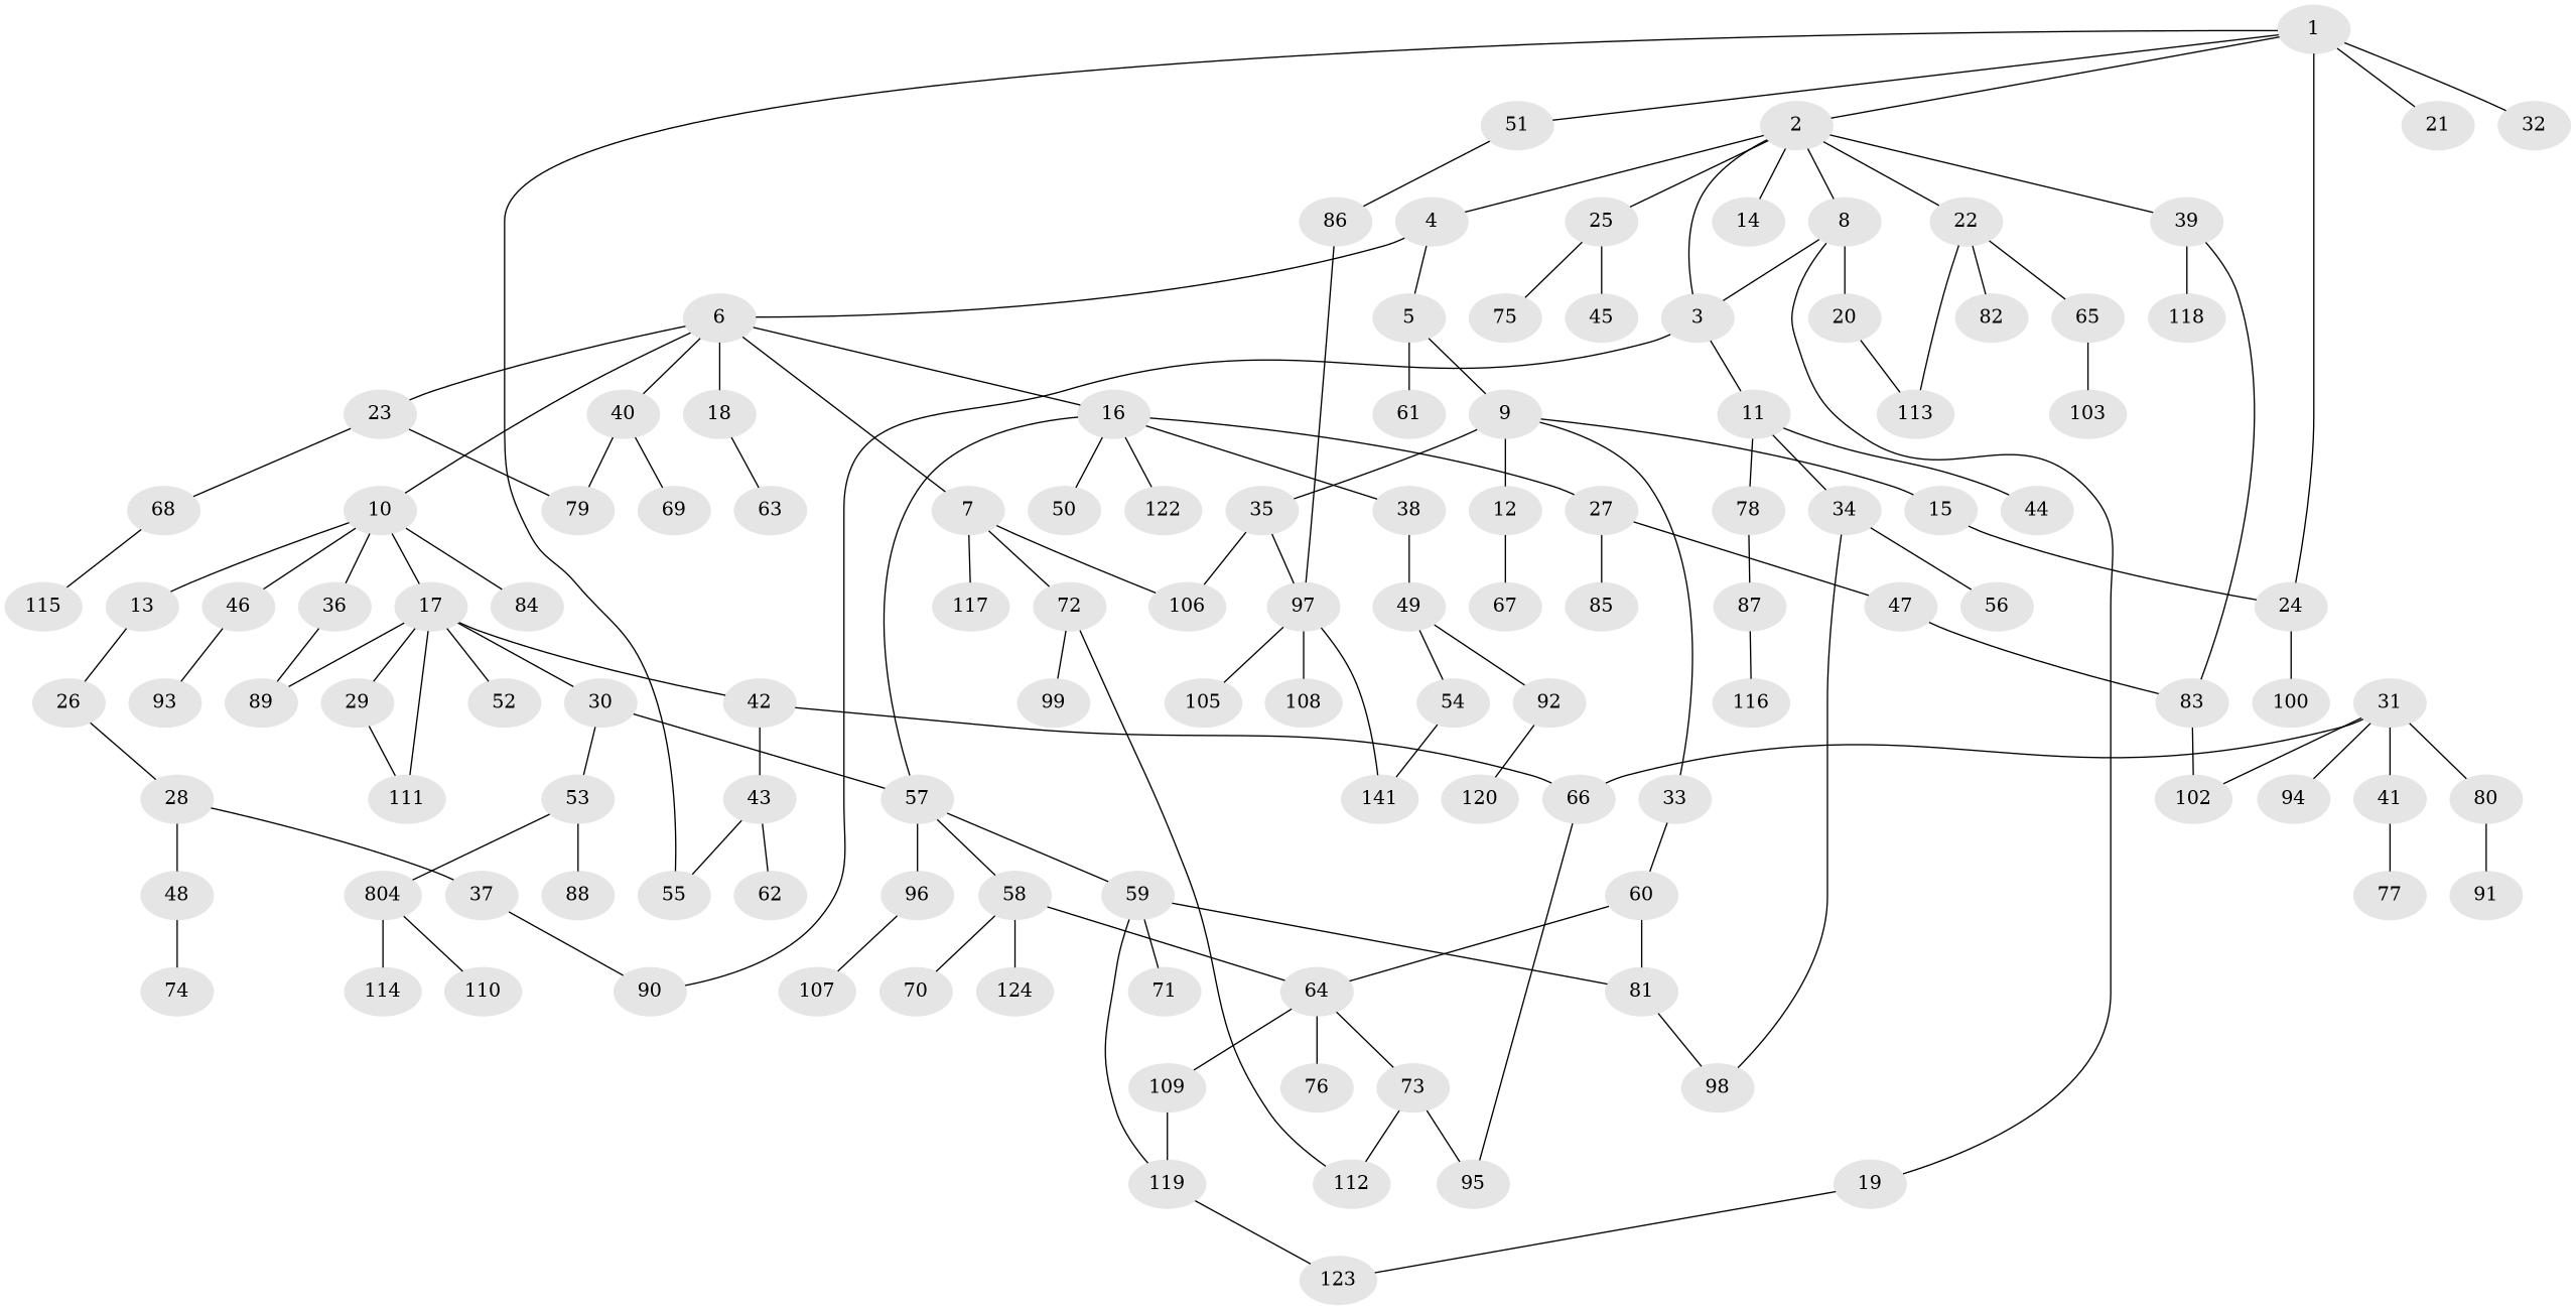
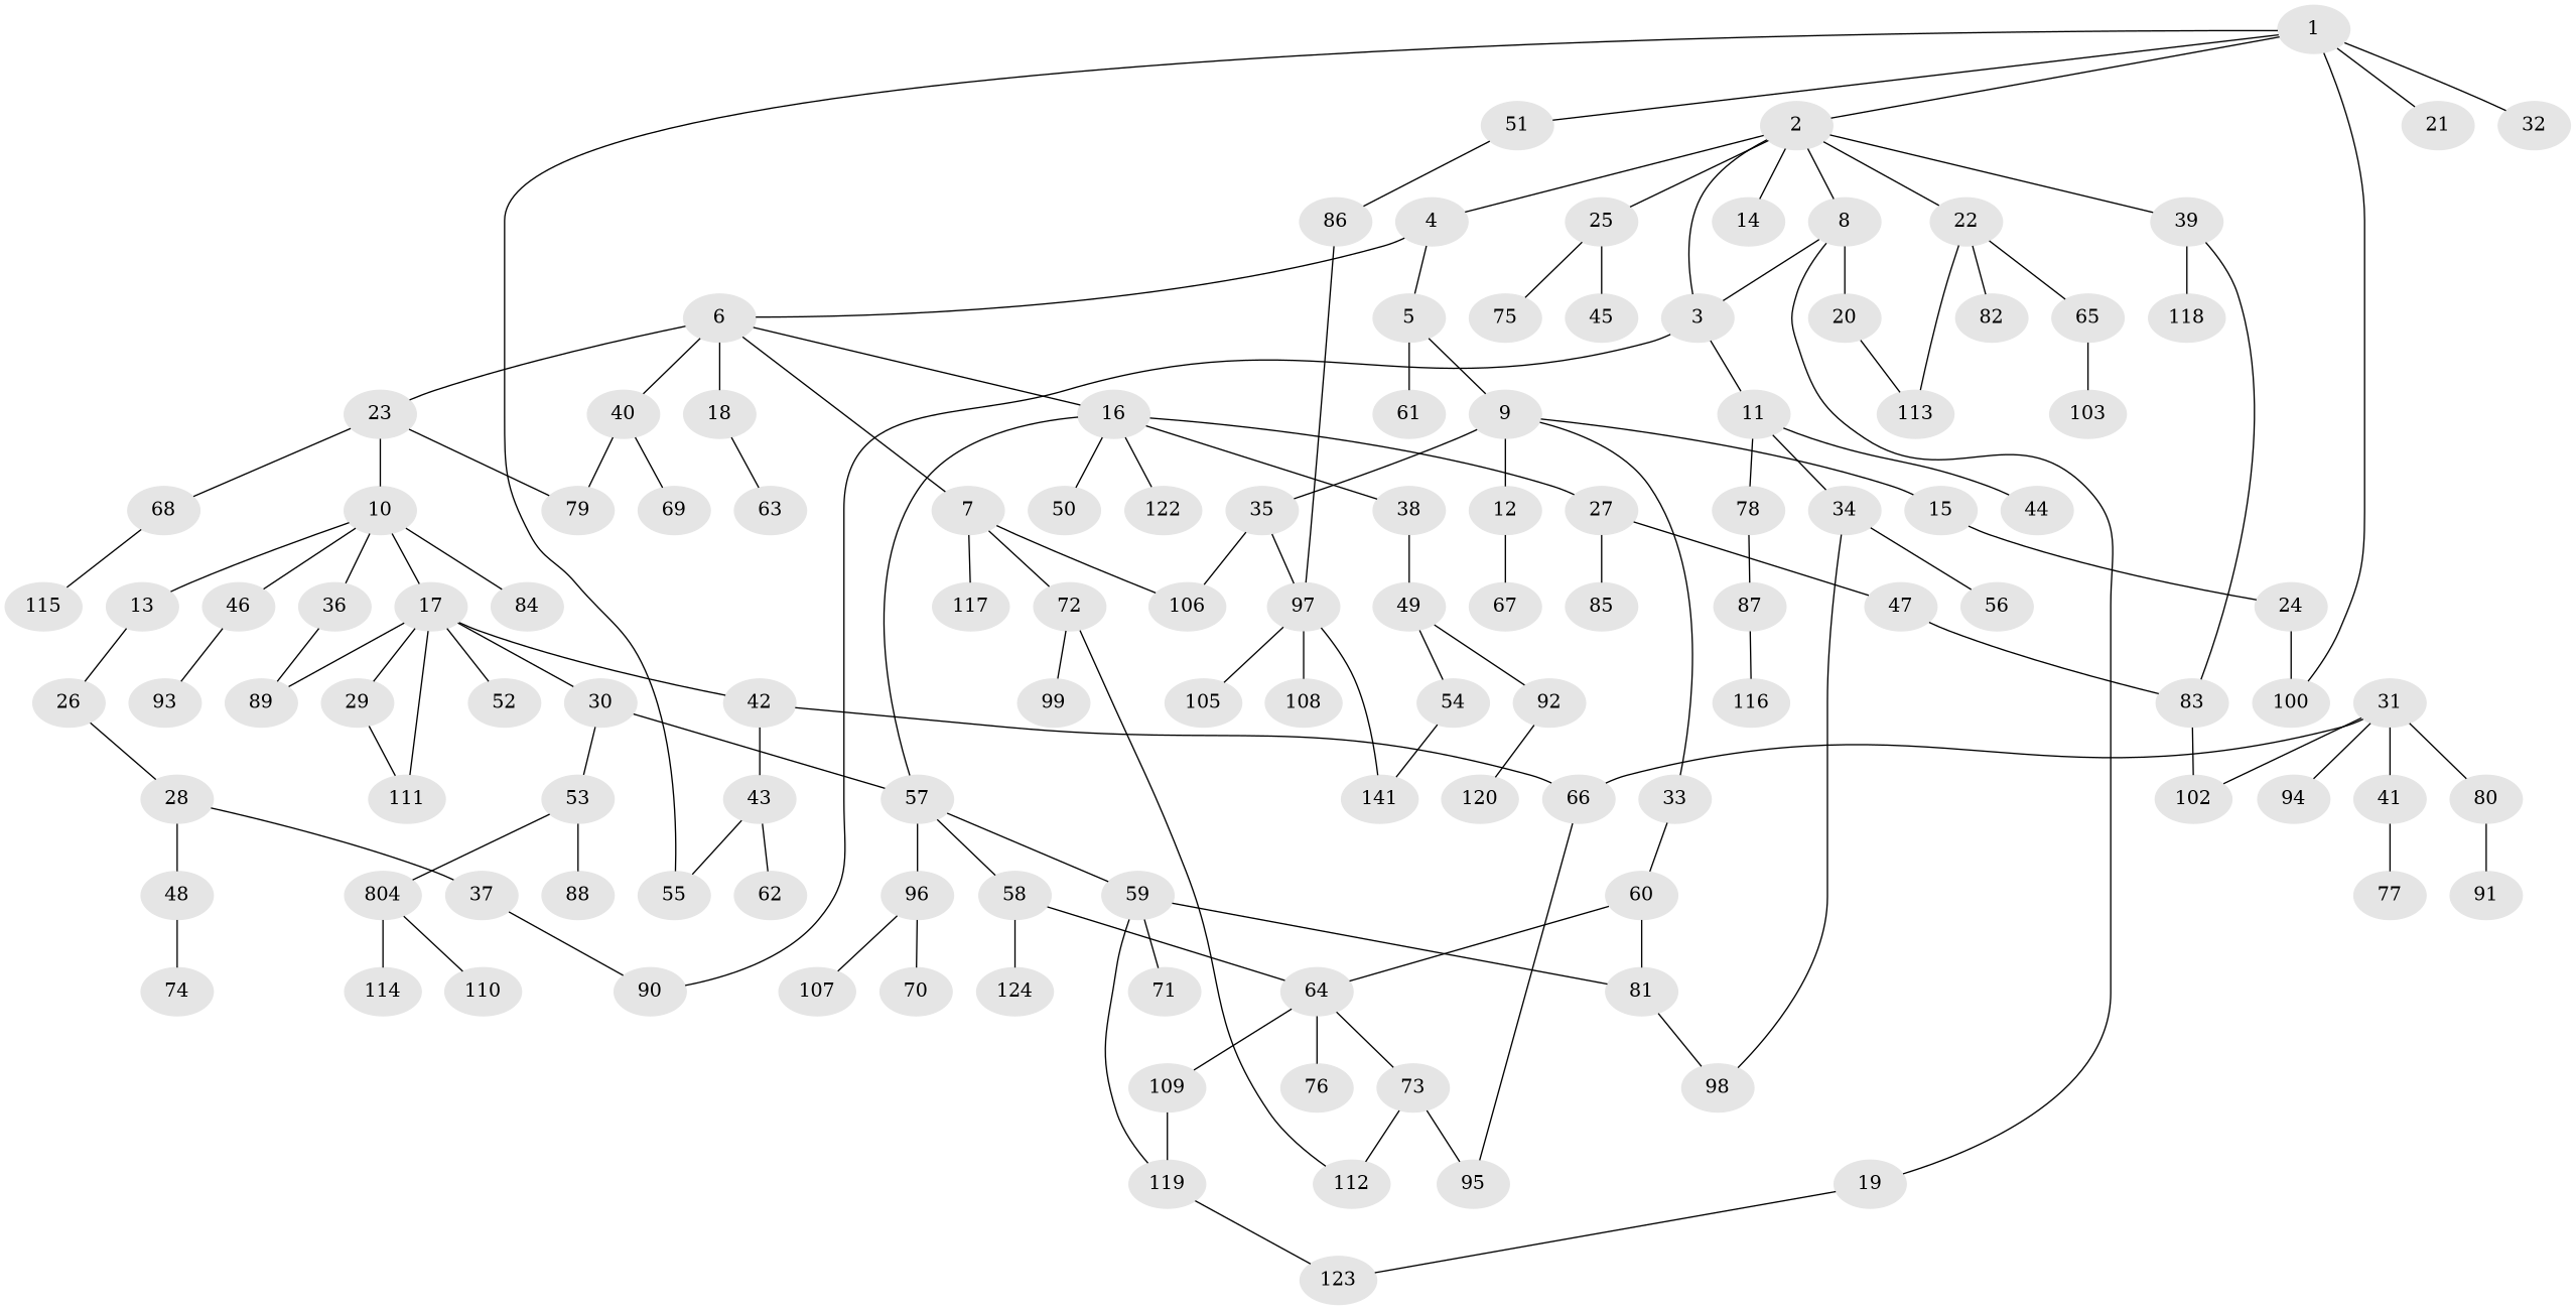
  graph {
    node [color=gray90 style=filled]
    1
    2
    21
    32
    51
    55
    100
    3
    4
    8
    14
    22
    25
    39
    86
    11
    90
    5
    6
    19
    20
    113
    65
    82
    45
    75
    83
    118
    34
    44
    78
    9
    61
    7
    10
    16
    18
    23
    40
    12
    15
    33
    35
    72
    106
    117
    13
    17
    36
    46
    84
    27
    38
    50
    57
    122
    63
    68
    79
    69
    99
    112
    123
    31
    41
    66
    80
    94
    102
    67
    24
    60
    97
    26
    29
    30
    42
    52
    89
    111
    93
    56
    98
    87
    28
    47
    85
    49
    58
    59
    96
    53
    43
    103
    115
    37
    48
    74
    88
    n100 [label=804]
    77
    95
    91
    64
    81
    n106 [label=141]
    105
    108
    54
    92
    62
    120
    110
    114
    70
    124
    71
    119
    107
    73
    76
    109
    116
    1 -- 2
    1 -- 21
    1 -- 32
    1 -- 51
    1 -- 55
-   1 -- 24
+   1 -- 100
    2 -- 3
    2 -- 4
    2 -- 8
    2 -- 14
    2 -- 22
    2 -- 25
    2 -- 39
    51 -- 86
    3 -- 11
    3 -- 90
    4 -- 5
    4 -- 6
    8 -- 3
    8 -- 19
    8 -- 20
    22 -- 113
    22 -- 65
    22 -- 82
    25 -- 45
    25 -- 75
    39 -- 83
    39 -- 118
    86 -- 97
    11 -- 34
    11 -- 44
    11 -- 78
    5 -- 9
    5 -- 61
    6 -- 7
-   6 -- 10
+   23 -- 10
    6 -- 16
    6 -- 18
    6 -- 23
    6 -- 40
    19 -- 123
    20 -- 113
    65 -- 103
    83 -- 102
    34 -- 56
    34 -- 98
    78 -- 87
    9 -- 12
    9 -- 15
    9 -- 33
    9 -- 35
    7 -- 72
    7 -- 106
    7 -- 117
    10 -- 13
    10 -- 17
    10 -- 36
    10 -- 46
    10 -- 84
    16 -- 27
    16 -- 38
    16 -- 50
    16 -- 57
    16 -- 122
    18 -- 63
    23 -- 68
    23 -- 79
    40 -- 79
    40 -- 69
    12 -- 67
    15 -- 24
    33 -- 60
    35 -- 106
    35 -- 97
    72 -- 99
    72 -- 112
    13 -- 26
    17 -- 29
    17 -- 30
    17 -- 42
    17 -- 52
    17 -- 89
    17 -- 111
    36 -- 89
    46 -- 93
    27 -- 47
    27 -- 85
    38 -- 49
    57 -- 58
    57 -- 59
    57 -- 96
    68 -- 115
    31 -- 41
    31 -- 66
    31 -- 80
    31 -- 94
    31 -- 102
    41 -- 77
    66 -- 95
    80 -- 91
    24 -- 100
    60 -- 64
    60 -- 81
    97 -- n106
    97 -- 105
    97 -- 108
    26 -- 28
    29 -- 111
    30 -- 57
    30 -- 53
    42 -- 66
    42 -- 43
    87 -- 116
    28 -- 37
    28 -- 48
    47 -- 83
    49 -- 54
    49 -- 92
    58 -- 64
-   58 -- 70
+   96 -- 70
    58 -- 124
    59 -- 81
    59 -- 71
    59 -- 119
    96 -- 107
    53 -- 88
    53 -- n100
    43 -- 55
    43 -- 62
    37 -- 90
    48 -- 74
    n100 -- 110
    n100 -- 114
    64 -- 73
    64 -- 76
    64 -- 109
    81 -- 98
    54 -- n106
    92 -- 120
    119 -- 123
    73 -- 112
    73 -- 95
    109 -- 119
  }
